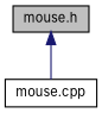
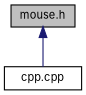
  digraph {
    fontname=Inter
    node [color=black fontname=Inter fontsize=10 shape=record style=filled]
    n1 [fillcolor=grey75 fontcolor=black height=0.2 label="mouse.h" width=0.4]
-   n2 [fillcolor=white height=0.2 label="mouse.cpp" width=0.4]
+   n2 [fillcolor=white height=0.2 label="cpp.cpp" width=0.4]
    n1 -> n2 [color=midnightblue dir=back fontname=Inter fontsize=10 labelfontname=Helvetica labelfontsize=10 style=solid]
  }
